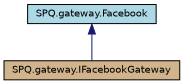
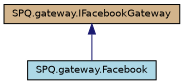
  digraph {
    node [color=black fontname=Helvetica fontsize=10 shape=record style=filled]
    n1 [fillcolor=tan fontcolor=black height=0.2 label="SPQ.gateway.IFacebookGateway" width=0.4]
    n2 [fillcolor=lightblue height=0.2 label="SPQ.gateway.Facebook" width=0.4]
-   n2 -> n1 [color=midnightblue dir=back fontname=Helvetica fontsize=10 labelfontname=Helvetica labelfontsize=10 style=solid]
+   n1 -> n2 [color=midnightblue dir=back fontname=Helvetica fontsize=10 labelfontname=Helvetica labelfontsize=10 style=solid]
  }
